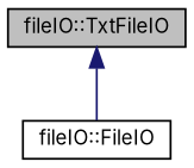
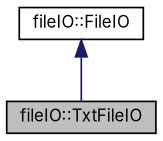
  digraph {
    fontname=Inter
    node [color=black fontname=Inter fontsize=10 shape=record style=filled]
    n1 [fillcolor=grey75 fontcolor=black height=0.2 label="fileIO::TxtFileIO" width=0.4]
    n2 [fillcolor=white height=0.2 label="fileIO::FileIO" width=0.4]
-   n1 -> n2 [color=midnightblue dir=back fontname=Inter fontsize=10 labelfontname=Helvetica labelfontsize=10 style=solid]
+   n2 -> n1 [color=midnightblue dir=back fontname=Inter fontsize=10 labelfontname=Helvetica labelfontsize=10 style=solid]
  }
